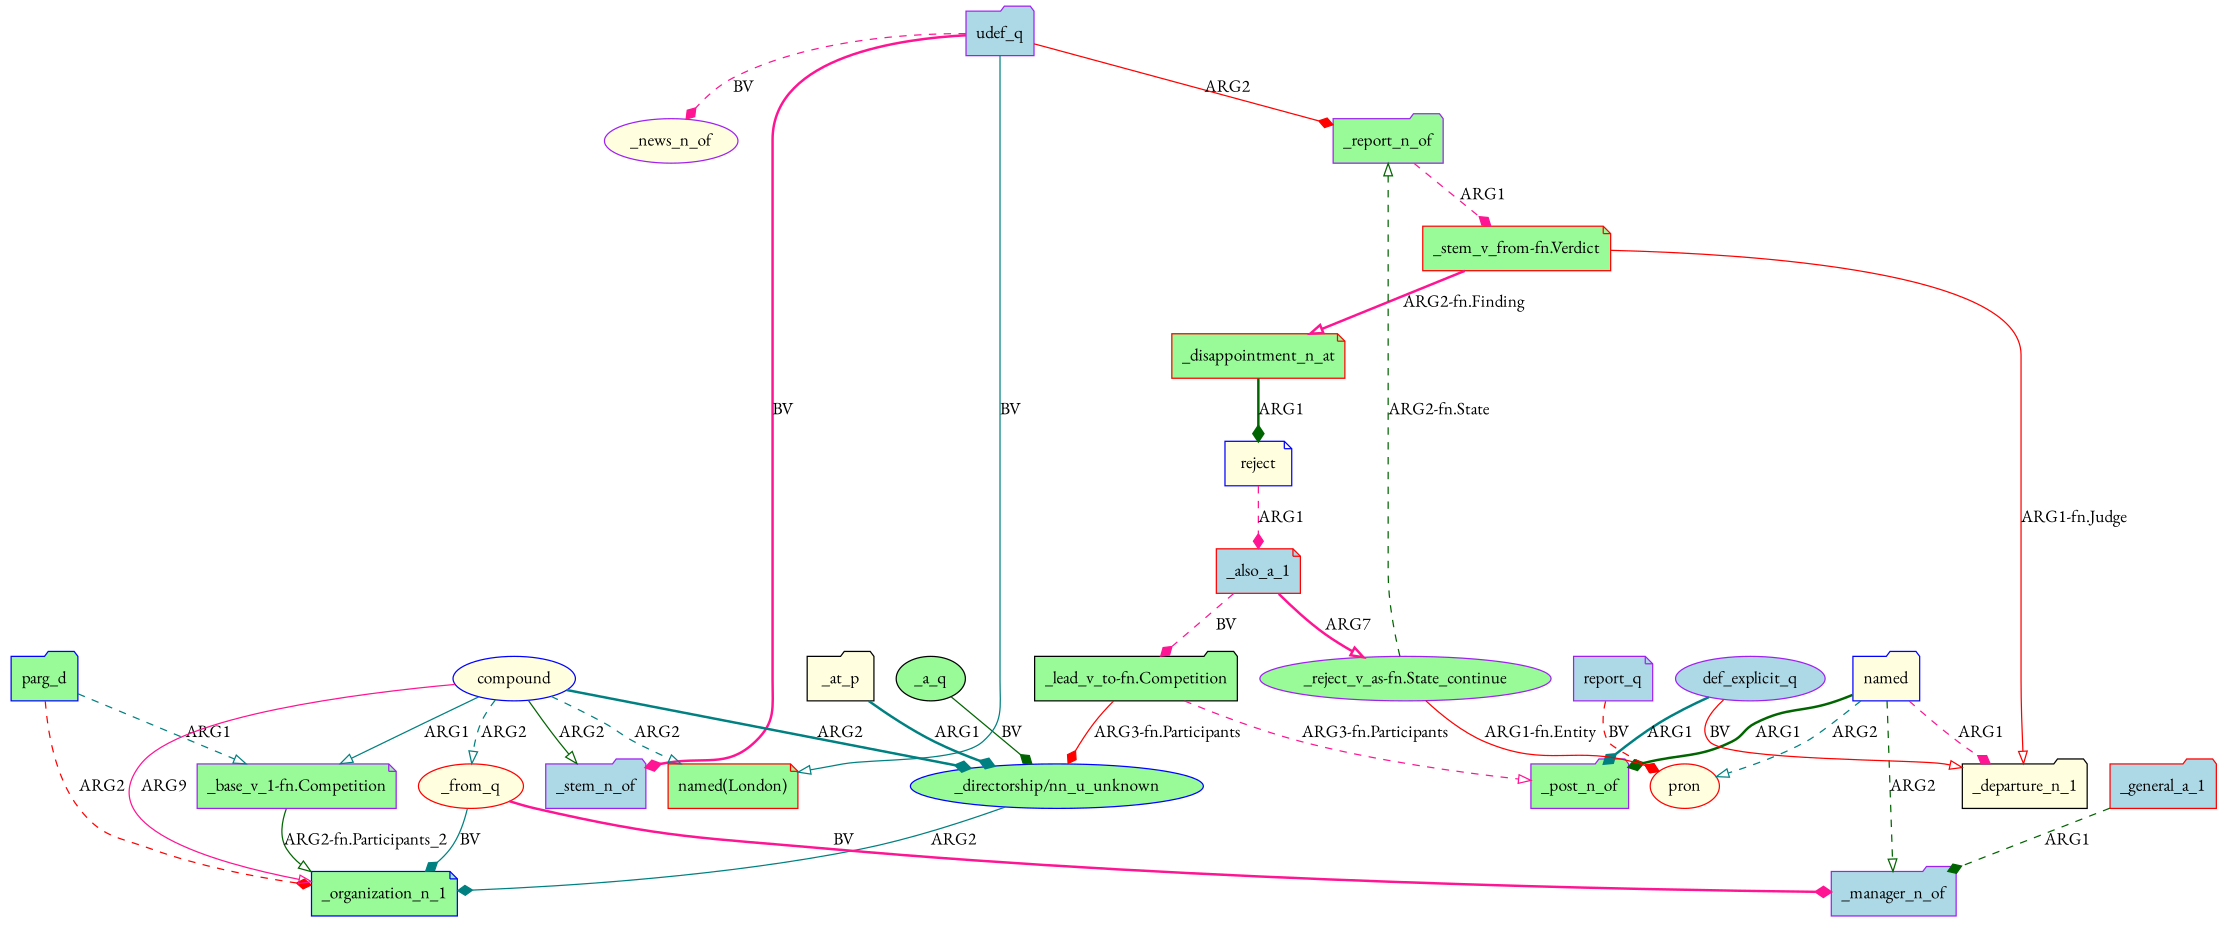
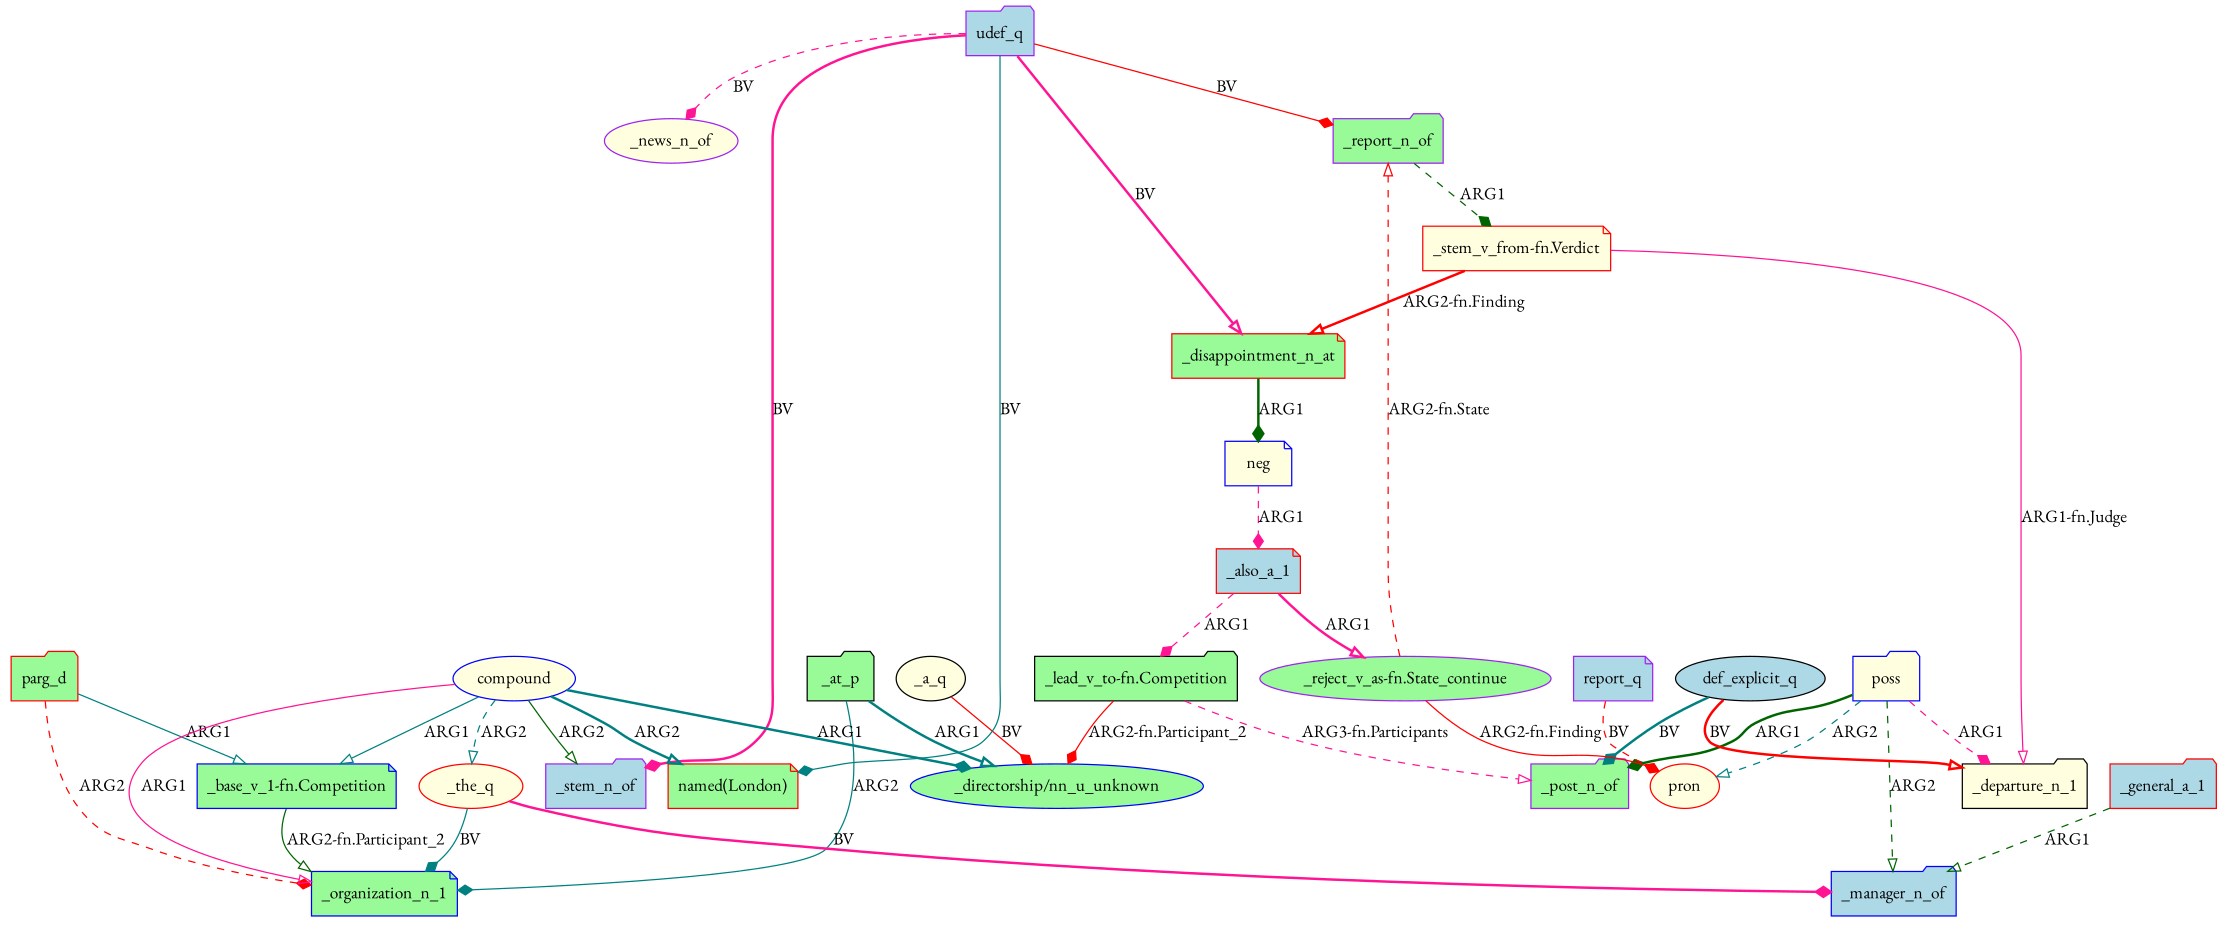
  digraph {
    fontname="EB Garamond"
    node [color=purple fillcolor=lightyellow fontname="EB Garamond" shape=folder style=filled]
    edge [arrowhead=diamond color=deeppink fontname="EB Garamond" style=solid]
-   _a_q [color=black fillcolor=palegreen shape=ellipse]
+   _a_q [color=black shape=ellipse]
    "_directorship/nn_u_unknown" [color=blue fillcolor=palegreen shape=ellipse]
    udef_q [fillcolor=lightblue]
    _news_n_of [shape=ellipse]
    "named(London)" [color=red fillcolor=palegreen shape=note]
    _report_n_of [fillcolor=palegreen]
    _disappointment_n_at [color=red fillcolor=palegreen shape=note]
    n8 [fillcolor=lightblue label=_stem_n_of]
-   "_stem_v_from-fn.Verdict" [color=red fillcolor=palegreen shape=note]
-   neg [color=blue shape=note label=reject]
-   _at_p [color=black]
+   "_stem_v_from-fn.Verdict" [color=red shape=note]
+   neg [color=blue shape=note]
+   _at_p [color=black fillcolor=palegreen]
    _organization_n_1 [color=blue fillcolor=palegreen shape=note]
-   parg_d [color=blue fillcolor=palegreen]
-   "_base_v_1-fn.Competition" [fillcolor=palegreen shape=note]
-   _the_q [color=red shape=ellipse label=_from_q]
-   _manager_n_of [fillcolor=lightblue]
+   parg_d [color=red fillcolor=palegreen]
+   "_base_v_1-fn.Competition" [color=blue fillcolor=palegreen shape=note]
+   _the_q [color=red shape=ellipse]
+   _manager_n_of [color=blue fillcolor=lightblue]
    "_lead_v_to-fn.Competition" [color=black fillcolor=palegreen]
    _post_n_of [fillcolor=palegreen]
    compound [color=blue shape=ellipse]
-   poss [color=blue label=named]
+   poss [color=blue]
    _departure_n_1 [color=black]
    pron [color=red shape=ellipse]
-   def_explicit_q [fillcolor=lightblue shape=ellipse]
+   def_explicit_q [color=black fillcolor=lightblue shape=ellipse]
    _also_a_1 [color=red fillcolor=lightblue shape=note]
    "_reject_v_as-fn.State_continue" [fillcolor=palegreen shape=ellipse]
    n26 [fillcolor=lightblue label=report_q shape=note]
    _general_a_1 [color=red fillcolor=lightblue]
-   _a_q -> "_directorship/nn_u_unknown" [color=darkgreen label=BV]
+   _a_q -> "_directorship/nn_u_unknown" [color=red label=BV]
    udef_q -> _news_n_of [label=BV style=dashed]
-   udef_q -> "named(London)" [arrowhead=onormal color=teal label=BV]
-   udef_q -> _report_n_of [color=red label=ARG2]
+   udef_q -> "named(London)" [color=teal label=BV]
+   udef_q -> _report_n_of [color=red label=BV]
+   udef_q -> _disappointment_n_at [arrowhead=onormal label=BV style=bold]
    udef_q -> n8 [label=BV style=bold]
-   _report_n_of -> "_stem_v_from-fn.Verdict" [label=ARG1 style=dashed]
+   _report_n_of -> "_stem_v_from-fn.Verdict" [color=darkgreen label=ARG1 style=dashed]
    _disappointment_n_at -> neg [color=darkgreen label=ARG1 style=bold]
-   "_stem_v_from-fn.Verdict" -> _disappointment_n_at [arrowhead=onormal label="ARG2-fn.Finding" style=bold]
-   "_stem_v_from-fn.Verdict" -> _departure_n_1 [arrowhead=onormal color=red label="ARG1-fn.Judge"]
+   "_stem_v_from-fn.Verdict" -> _disappointment_n_at [arrowhead=onormal color=red label="ARG2-fn.Finding" style=bold]
+   "_stem_v_from-fn.Verdict" -> _departure_n_1 [arrowhead=onormal label="ARG1-fn.Judge"]
    neg -> _also_a_1 [label=ARG1 style=dashed]
-   _at_p -> "_directorship/nn_u_unknown" [color=teal label=ARG1 style=bold]
-   "_directorship/nn_u_unknown" -> _organization_n_1 [color=teal label=ARG2]
+   _at_p -> "_directorship/nn_u_unknown" [arrowhead=onormal color=teal label=ARG1 style=bold]
+   _at_p -> _organization_n_1 [color=teal label=ARG2]
    parg_d -> _organization_n_1 [color=red label=ARG2 style=dashed]
-   parg_d -> "_base_v_1-fn.Competition" [arrowhead=onormal color=teal label=ARG1 style=dashed]
-   "_base_v_1-fn.Competition" -> _organization_n_1 [arrowhead=onormal color=darkgreen label="ARG2-fn.Participants_2"]
+   parg_d -> "_base_v_1-fn.Competition" [arrowhead=onormal color=teal label=ARG1]
+   "_base_v_1-fn.Competition" -> _organization_n_1 [arrowhead=onormal color=darkgreen label="ARG2-fn.Participant_2"]
    _the_q -> _organization_n_1 [color=teal label=BV]
    _the_q -> _manager_n_of [label=BV style=bold]
-   "_lead_v_to-fn.Competition" -> "_directorship/nn_u_unknown" [color=red label="ARG3-fn.Participants"]
+   "_lead_v_to-fn.Competition" -> "_directorship/nn_u_unknown" [color=red label="ARG2-fn.Participant_2"]
    "_lead_v_to-fn.Competition" -> _post_n_of [arrowhead=onormal label="ARG3-fn.Participants" style=dashed]
-   compound -> "_directorship/nn_u_unknown" [color=teal label=ARG2 style=bold]
-   compound -> "named(London)" [arrowhead=onormal color=teal label=ARG2 style=dashed]
+   compound -> "_directorship/nn_u_unknown" [color=teal label=ARG1 style=bold]
+   compound -> "named(London)" [arrowhead=onormal color=teal label=ARG2 style=bold]
    compound -> n8 [arrowhead=onormal color=darkgreen label=ARG2]
-   compound -> _organization_n_1 [arrowhead=onormal label=ARG9]
+   compound -> _organization_n_1 [arrowhead=onormal label=ARG1]
    compound -> "_base_v_1-fn.Competition" [arrowhead=onormal color=teal label=ARG1]
    compound -> _the_q [arrowhead=onormal color=teal label=ARG2 style=dashed]
    poss -> _manager_n_of [arrowhead=onormal color=darkgreen label=ARG2 style=dashed]
    poss -> _post_n_of [color=darkgreen label=ARG1 style=bold]
    poss -> _departure_n_1 [label=ARG1 style=dashed]
    poss -> pron [arrowhead=onormal color=teal label=ARG2 style=dashed]
-   def_explicit_q -> _post_n_of [color=teal label=ARG1 style=bold]
-   def_explicit_q -> _departure_n_1 [arrowhead=onormal color=red label=BV]
-   _also_a_1 -> "_lead_v_to-fn.Competition" [label=BV style=dashed]
-   _also_a_1 -> "_reject_v_as-fn.State_continue" [arrowhead=onormal label=ARG7 style=bold]
-   "_reject_v_as-fn.State_continue" -> _report_n_of [arrowhead=onormal color=darkgreen label="ARG2-fn.State" style=dashed]
-   "_reject_v_as-fn.State_continue" -> pron [color=red label="ARG1-fn.Entity"]
+   def_explicit_q -> _post_n_of [color=teal label=BV style=bold]
+   def_explicit_q -> _departure_n_1 [arrowhead=onormal color=red label=BV style=bold]
+   _also_a_1 -> "_lead_v_to-fn.Competition" [label=ARG1 style=dashed]
+   _also_a_1 -> "_reject_v_as-fn.State_continue" [arrowhead=onormal label=ARG1 style=bold]
+   "_reject_v_as-fn.State_continue" -> _report_n_of [arrowhead=onormal color=red label="ARG2-fn.State" style=dashed]
+   "_reject_v_as-fn.State_continue" -> pron [color=red label="ARG2-fn.Finding"]
    n26 -> pron [color=red label=BV style=dashed]
-   _general_a_1 -> _manager_n_of [color=darkgreen label=ARG1 style=dashed]
+   _general_a_1 -> _manager_n_of [arrowhead=onormal color=darkgreen label=ARG1 style=dashed]
  }
